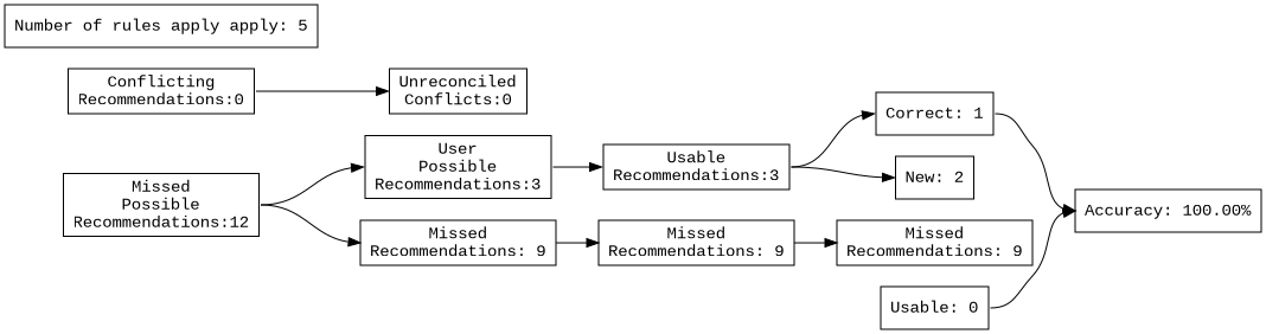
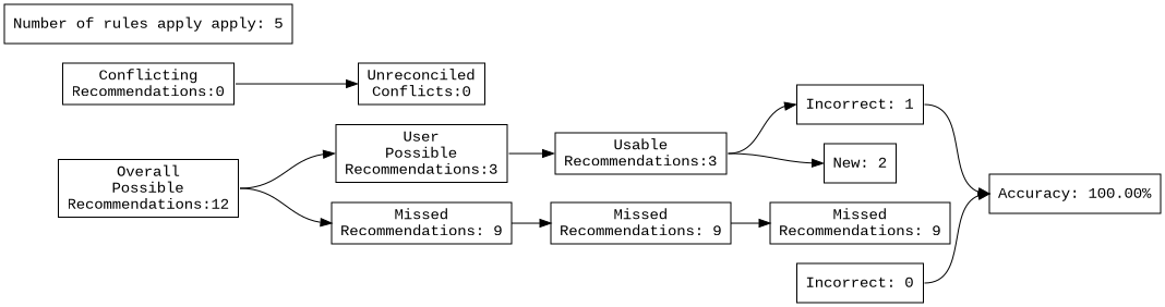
  digraph {
    fontname="Liberation Mono"
    rankdir=LR
    node [fontname="Liberation Mono" shape=box]
    edge [fontname="Liberation Mono" headport=w tailport=e]
-   n1 [label="Missed\nPossible\nRecommendations:12"]
+   n1 [label="Overall\nPossible\nRecommendations:12"]
    n2 [label="User\nPossible\nRecommendations:3"]
    n3 [label="Missed\nRecommendations: 9"]
    n4 [label="Usable\nRecommendations:3"]
    n5 [label="Missed\nRecommendations: 9"]
-   n6 [label="Correct: 1"]
+   n6 [label="Incorrect: 1"]
    n7 [label="New: 2"]
    n8 [label="Conflicting\nRecommendations:0"]
    n9 [label="Unreconciled\nConflicts:0"]
    n10 [label="Missed\nRecommendations: 9"]
    n11 [label="Accuracy: 100.00%"]
-   n12 [label="Usable: 0"]
+   n12 [label="Incorrect: 0"]
    n13 [label="Number of rules apply apply: 5"]
    n1 -> n2
    n1 -> n3
    n2 -> n4
    n3 -> n5
    n4 -> n6
    n4 -> n7
    n5 -> n10
    n6 -> n11
    n8 -> n9
    n12 -> n11
  }
